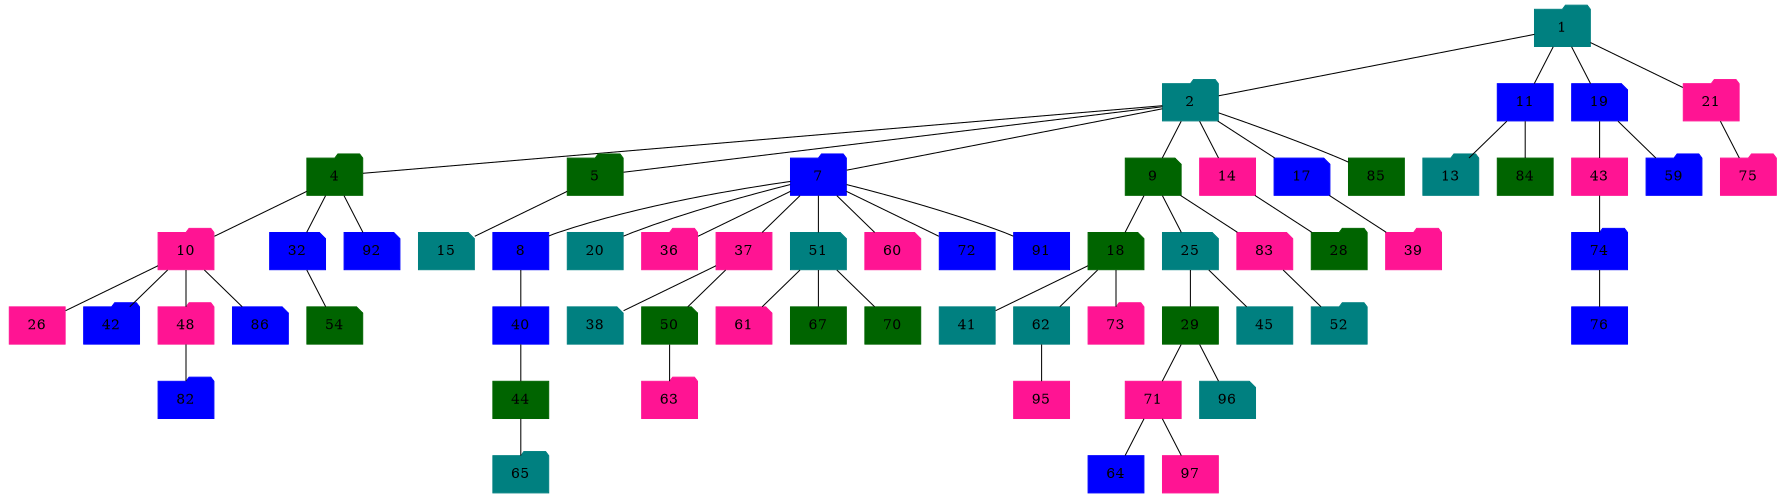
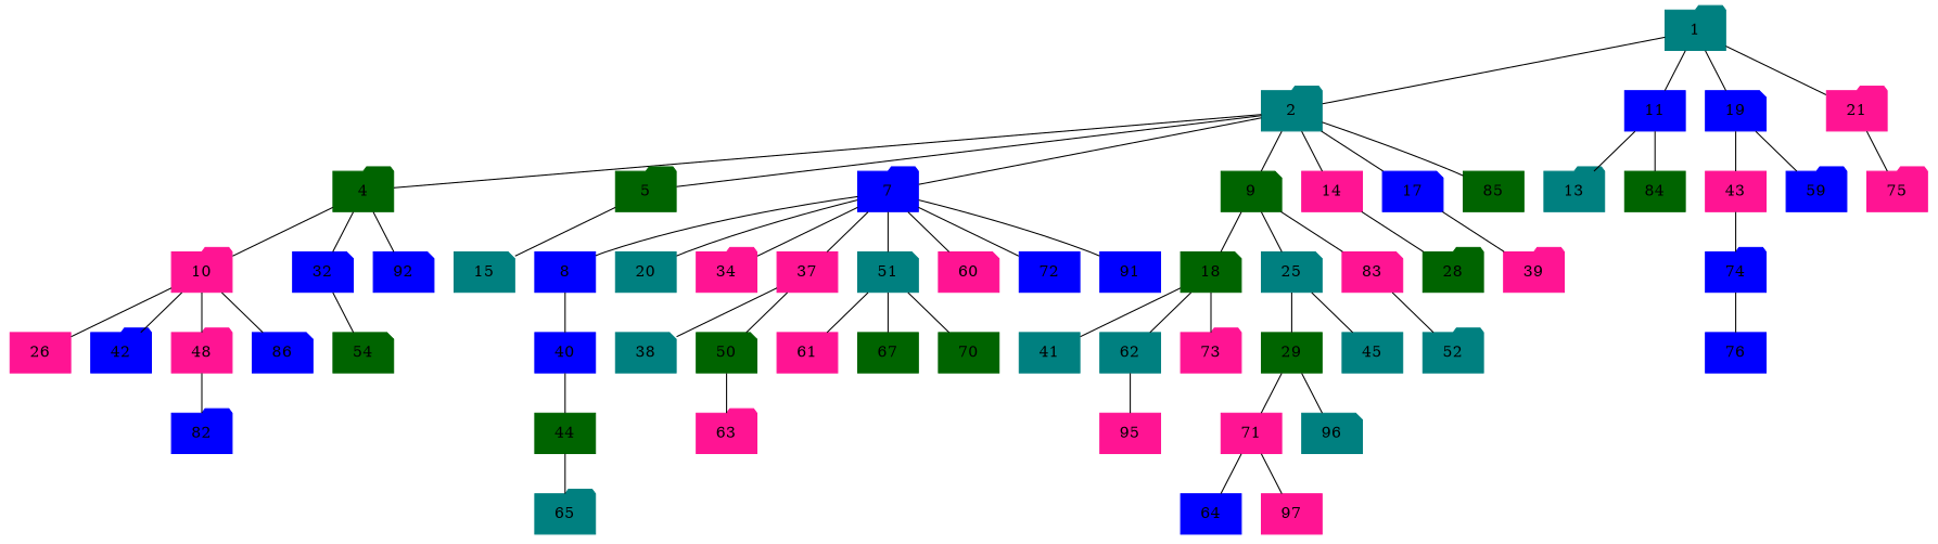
  graph {
    node [color=deeppink shape=box style=filled]
    1 [color=teal shape=folder super="+6"]
    2 [color=teal shape=folder super="+3"]
    11 [color=blue super="+24"]
    19 [color=blue shape=note]
    21 [shape=folder]
    4 [color=darkgreen shape=folder super="+77"]
    5 [color=darkgreen shape=folder super="+80"]
    7 [color=blue shape=folder super="+16"]
    9 [color=darkgreen shape=note super="+27"]
    14 [super="+22"]
    17 [color=blue shape=note super="+23"]
    85 [color=darkgreen]
    13 [color=teal shape=folder super="+94"]
    84 [color=darkgreen]
    43 [super="+88"]
    59 [color=blue shape=folder]
    75 [shape=folder super="+78"]
    10 [shape=folder super="+12"]
    32 [color=blue shape=note super="+49"]
    92 [color=blue shape=note]
    15 [color=teal shape=note super="+81"]
    8 [color=blue super="+57"]
    20 [color=teal super="+34"]
-   36 [shape=folder super="+55"]
+   36 [shape=folder super="+55" label=34]
    37
    51 [color=teal shape=note super="+56"]
    60 [shape=note]
    72 [color=blue]
    91 [color=blue]
    18 [color=darkgreen shape=note super="+30"]
    25 [color=teal shape=note super="+69"]
    n32 [label=83 shape=note super="+47"]
    28 [color=darkgreen shape=folder]
    39 [shape=folder]
    26
    42 [color=blue shape=folder super="+79"]
    48 [shape=folder super="+68"]
    86 [color=blue shape=note]
    54 [color=darkgreen shape=note]
    40 [color=blue]
    38 [color=teal shape=note super="+58"]
    50 [color=darkgreen shape=note super="+53"]
-   61 [shape=note]
+   61
    67 [color=darkgreen]
    70 [color=darkgreen]
    44 [color=darkgreen super="+90"]
    41 [color=teal super="+46"]
    62 [color=teal super="+66"]
    73 [shape=folder]
    29 [color=darkgreen super="+71"]
    45 [color=teal]
    52 [color=teal shape=folder]
    82 [color=blue shape=folder]
    95
    74 [color=blue shape=folder super="+93"]
    n56 [label=71 super="+35"]
    96 [color=teal shape=note]
    64 [color=blue super="+87"]
    97
    63 [shape=folder]
    65 [color=teal shape=folder super="+89"]
    76 [color=blue super="+83"]
    1 -- 2
    1 -- 11
    1 -- 19
    1 -- 21
    2 -- 4
    2 -- 5
    2 -- 7
    2 -- 9
    2 -- 14
    2 -- 17
    2 -- 85
    11 -- 13
    11 -- 84
    19 -- 43
    19 -- 59
    21 -- 75
    4 -- 10
    4 -- 32
    4 -- 92
    5 -- 15
    7 -- 8
    7 -- 20
    7 -- 36
    7 -- 37
    7 -- 51
    7 -- 60
    7 -- 72
    7 -- 91
    9 -- 18
    9 -- 25
    9 -- n32
    14 -- 28
    17 -- 39
    43 -- 74
    10 -- 26
    10 -- 42
    10 -- 48
    10 -- 86
    32 -- 54
    8 -- 40
    37 -- 38
    37 -- 50
    51 -- 61
    51 -- 67
    51 -- 70
    18 -- 41
    18 -- 62
    18 -- 73
    25 -- 29
    25 -- 45
    n32 -- 52
    48 -- 82
    40 -- 44
    50 -- 63
    44 -- 65
    62 -- 95
    29 -- n56
    29 -- 96
    74 -- 76
    n56 -- 64
    n56 -- 97
  }
